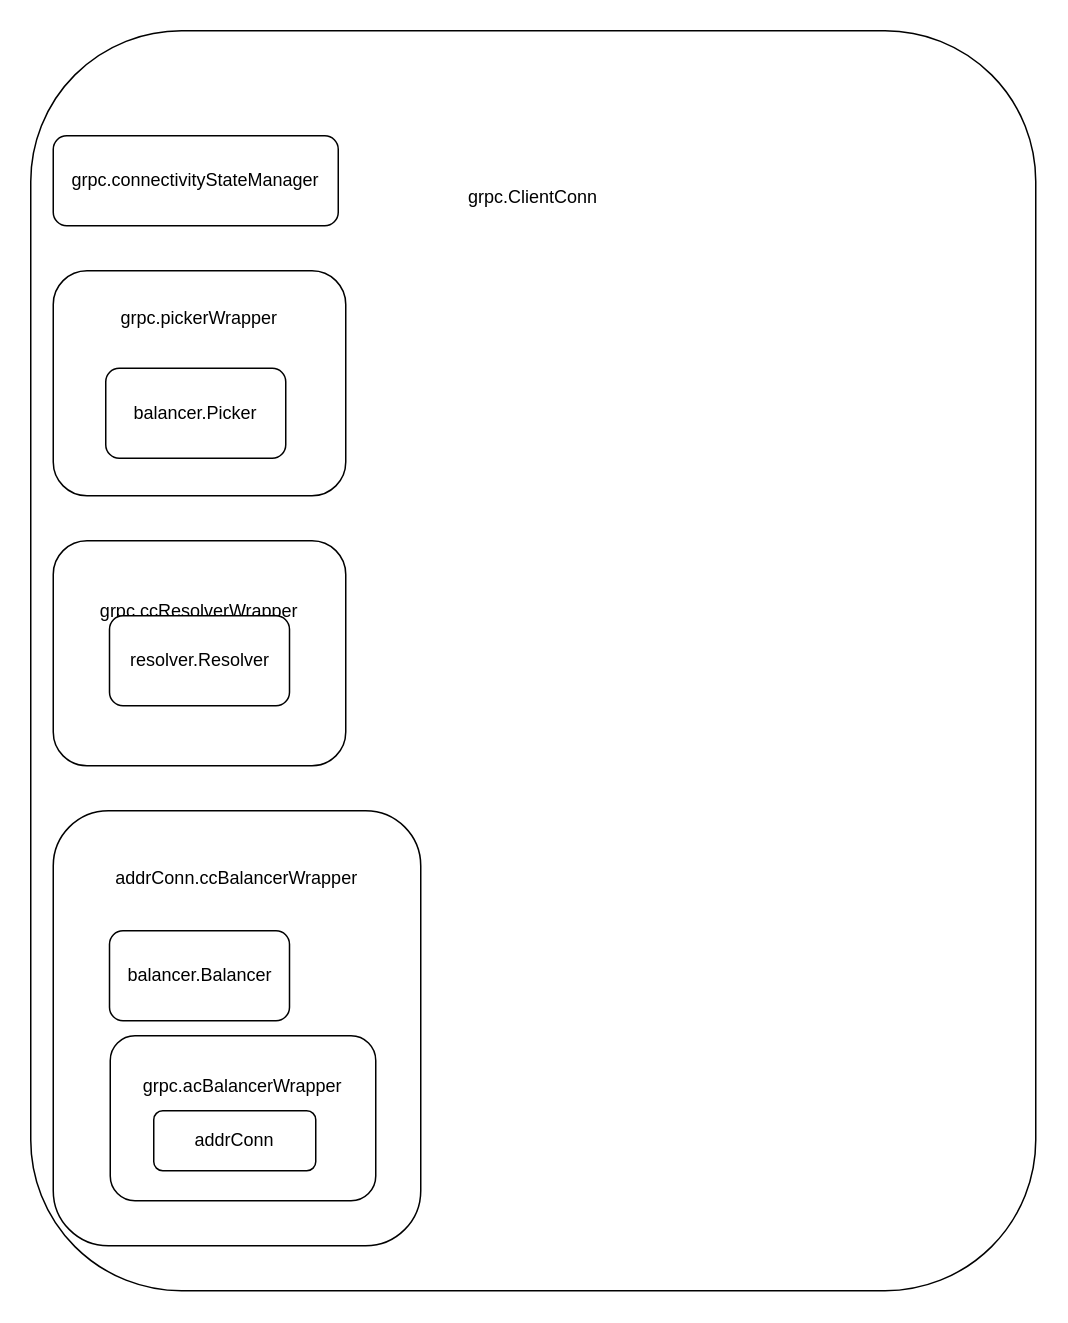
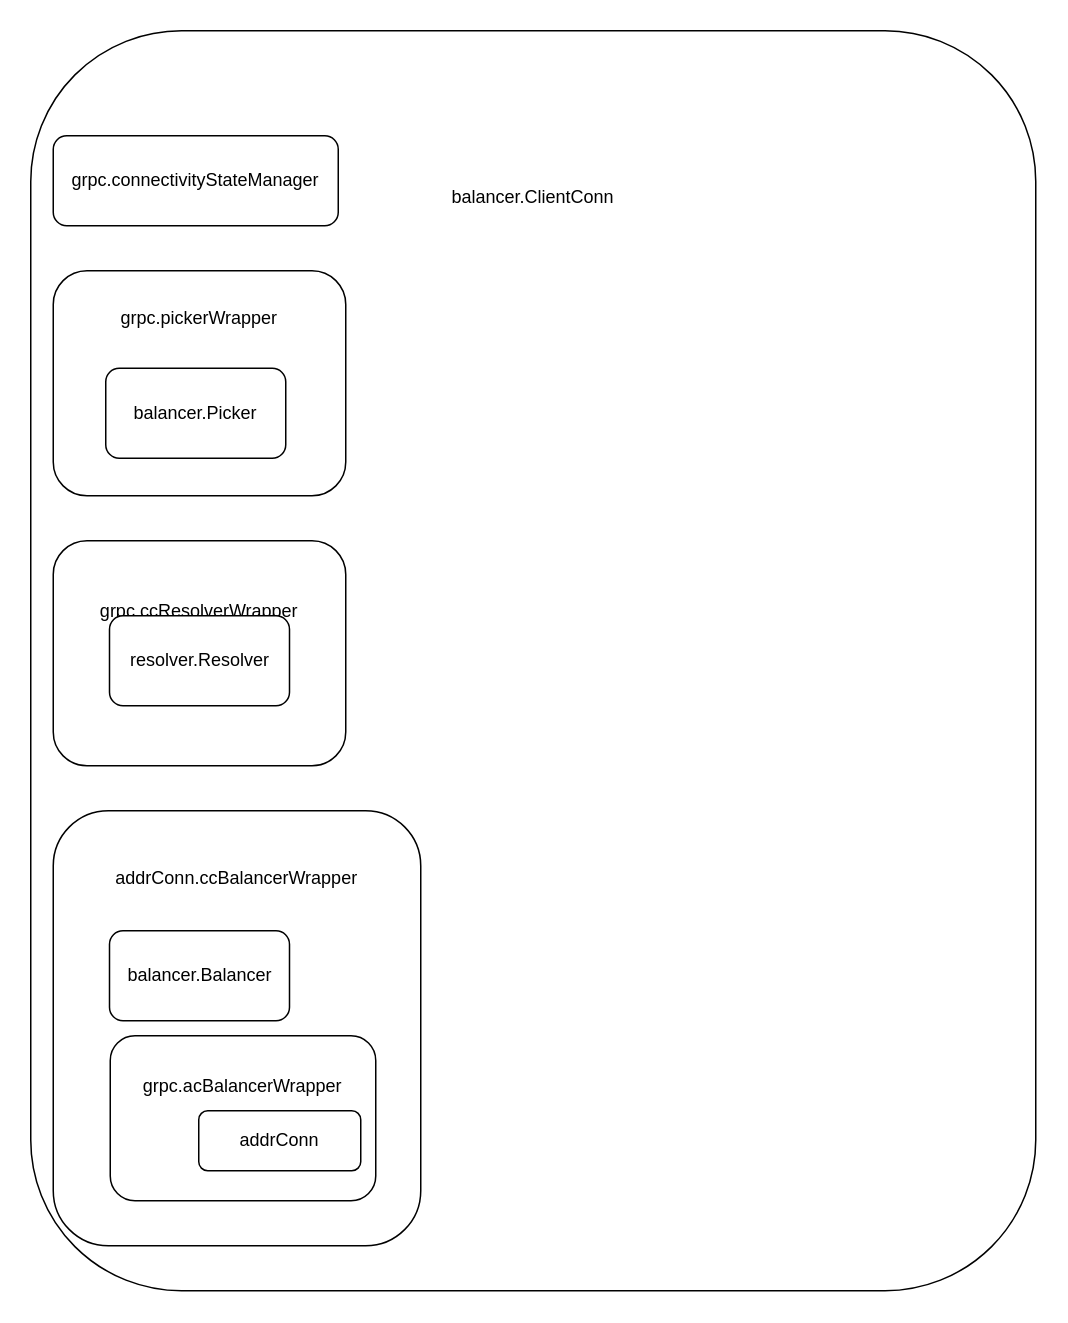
  <mxCell id="0" />
  <mxCell id="1" parent="0" />
- <mxCell id="2" value="&lt;div&gt;&lt;span&gt;grpc.ClientConn&lt;/span&gt;&lt;/div&gt;&lt;div&gt;&lt;span&gt;&lt;br&gt;&lt;/span&gt;&lt;/div&gt;&lt;div&gt;&lt;span&gt;&lt;br&gt;&lt;/span&gt;&lt;/div&gt;&lt;div&gt;&lt;span&gt;&lt;br&gt;&lt;/span&gt;&lt;/div&gt;&lt;div&gt;&lt;span&gt;&lt;br&gt;&lt;/span&gt;&lt;/div&gt;&lt;div&gt;&lt;span&gt;&lt;br&gt;&lt;/span&gt;&lt;/div&gt;&lt;div&gt;&lt;span&gt;&lt;br&gt;&lt;/span&gt;&lt;/div&gt;&lt;div&gt;&lt;span&gt;&lt;br&gt;&lt;/span&gt;&lt;/div&gt;&lt;div&gt;&lt;span&gt;&lt;br&gt;&lt;/span&gt;&lt;/div&gt;&lt;div&gt;&lt;span&gt;&lt;br&gt;&lt;/span&gt;&lt;/div&gt;&lt;div&gt;&lt;span&gt;&lt;br&gt;&lt;/span&gt;&lt;/div&gt;&lt;div&gt;&lt;span&gt;&lt;br&gt;&lt;/span&gt;&lt;/div&gt;&lt;div&gt;&lt;span&gt;&lt;br&gt;&lt;/span&gt;&lt;/div&gt;&lt;div&gt;&lt;span&gt;&lt;br&gt;&lt;/span&gt;&lt;/div&gt;&lt;div&gt;&lt;span&gt;&lt;br&gt;&lt;/span&gt;&lt;/div&gt;&lt;div&gt;&lt;span&gt;&lt;br&gt;&lt;/span&gt;&lt;/div&gt;&lt;div&gt;&lt;span&gt;&lt;br&gt;&lt;/span&gt;&lt;/div&gt;&lt;div&gt;&lt;span&gt;&lt;br&gt;&lt;/span&gt;&lt;/div&gt;&lt;div&gt;&lt;span&gt;&lt;br&gt;&lt;/span&gt;&lt;/div&gt;&lt;div&gt;&lt;span&gt;&lt;br&gt;&lt;/span&gt;&lt;/div&gt;&lt;div&gt;&lt;span&gt;&lt;br&gt;&lt;/span&gt;&lt;/div&gt;&lt;div&gt;&lt;span&gt;&lt;br&gt;&lt;/span&gt;&lt;/div&gt;&lt;div&gt;&lt;span&gt;&lt;br&gt;&lt;/span&gt;&lt;/div&gt;&lt;div&gt;&lt;span&gt;&lt;br&gt;&lt;/span&gt;&lt;/div&gt;&lt;div&gt;&lt;span&gt;&lt;br&gt;&lt;/span&gt;&lt;/div&gt;&lt;div&gt;&lt;span&gt;&lt;br&gt;&lt;/span&gt;&lt;/div&gt;&lt;div&gt;&lt;span&gt;&lt;br&gt;&lt;/span&gt;&lt;/div&gt;&lt;div&gt;&lt;span&gt;&lt;br&gt;&lt;/span&gt;&lt;/div&gt;&lt;div&gt;&lt;span&gt;&lt;br&gt;&lt;/span&gt;&lt;/div&gt;&lt;div&gt;&lt;span&gt;&lt;br&gt;&lt;/span&gt;&lt;/div&gt;&lt;div&gt;&lt;span&gt;&lt;br&gt;&lt;/span&gt;&lt;/div&gt;&lt;div&gt;&lt;span&gt;&lt;br&gt;&lt;/span&gt;&lt;/div&gt;&lt;div&gt;&lt;span&gt;&lt;br&gt;&lt;/span&gt;&lt;/div&gt;&lt;div&gt;&lt;span&gt;&lt;br&gt;&lt;/span&gt;&lt;/div&gt;&lt;div&gt;&lt;span&gt;&lt;br&gt;&lt;/span&gt;&lt;/div&gt;&lt;div&gt;&lt;span&gt;&lt;br&gt;&lt;/span&gt;&lt;/div&gt;&lt;div&gt;&lt;span&gt;&lt;br&gt;&lt;/span&gt;&lt;/div&gt;&lt;div&gt;&lt;span&gt;&lt;br&gt;&lt;/span&gt;&lt;/div&gt;&lt;div&gt;&lt;span&gt;&lt;br&gt;&lt;/span&gt;&lt;/div&gt;&lt;div&gt;&lt;span&gt;&lt;br&gt;&lt;/span&gt;&lt;/div&gt;&lt;div&gt;&lt;span&gt;&lt;br&gt;&lt;/span&gt;&lt;/div&gt;&lt;div&gt;&lt;span&gt;&lt;br&gt;&lt;/span&gt;&lt;/div&gt;&lt;div&gt;&lt;span&gt;&lt;br&gt;&lt;/span&gt;&lt;/div&gt;&lt;div&gt;&lt;span&gt;&lt;br&gt;&lt;/span&gt;&lt;/div&gt;" style="rounded=1;whiteSpace=wrap;html=1;align=center;" vertex="1" parent="1"><mxGeometry x="20" y="20" width="670" height="840" as="geometry" /></mxCell>
+ <mxCell id="2" value="&lt;div&gt;&lt;span&gt;balancer.ClientConn&lt;/span&gt;&lt;/div&gt;&lt;div&gt;&lt;span&gt;&lt;br&gt;&lt;/span&gt;&lt;/div&gt;&lt;div&gt;&lt;span&gt;&lt;br&gt;&lt;/span&gt;&lt;/div&gt;&lt;div&gt;&lt;span&gt;&lt;br&gt;&lt;/span&gt;&lt;/div&gt;&lt;div&gt;&lt;span&gt;&lt;br&gt;&lt;/span&gt;&lt;/div&gt;&lt;div&gt;&lt;span&gt;&lt;br&gt;&lt;/span&gt;&lt;/div&gt;&lt;div&gt;&lt;span&gt;&lt;br&gt;&lt;/span&gt;&lt;/div&gt;&lt;div&gt;&lt;span&gt;&lt;br&gt;&lt;/span&gt;&lt;/div&gt;&lt;div&gt;&lt;span&gt;&lt;br&gt;&lt;/span&gt;&lt;/div&gt;&lt;div&gt;&lt;span&gt;&lt;br&gt;&lt;/span&gt;&lt;/div&gt;&lt;div&gt;&lt;span&gt;&lt;br&gt;&lt;/span&gt;&lt;/div&gt;&lt;div&gt;&lt;span&gt;&lt;br&gt;&lt;/span&gt;&lt;/div&gt;&lt;div&gt;&lt;span&gt;&lt;br&gt;&lt;/span&gt;&lt;/div&gt;&lt;div&gt;&lt;span&gt;&lt;br&gt;&lt;/span&gt;&lt;/div&gt;&lt;div&gt;&lt;span&gt;&lt;br&gt;&lt;/span&gt;&lt;/div&gt;&lt;div&gt;&lt;span&gt;&lt;br&gt;&lt;/span&gt;&lt;/div&gt;&lt;div&gt;&lt;span&gt;&lt;br&gt;&lt;/span&gt;&lt;/div&gt;&lt;div&gt;&lt;span&gt;&lt;br&gt;&lt;/span&gt;&lt;/div&gt;&lt;div&gt;&lt;span&gt;&lt;br&gt;&lt;/span&gt;&lt;/div&gt;&lt;div&gt;&lt;span&gt;&lt;br&gt;&lt;/span&gt;&lt;/div&gt;&lt;div&gt;&lt;span&gt;&lt;br&gt;&lt;/span&gt;&lt;/div&gt;&lt;div&gt;&lt;span&gt;&lt;br&gt;&lt;/span&gt;&lt;/div&gt;&lt;div&gt;&lt;span&gt;&lt;br&gt;&lt;/span&gt;&lt;/div&gt;&lt;div&gt;&lt;span&gt;&lt;br&gt;&lt;/span&gt;&lt;/div&gt;&lt;div&gt;&lt;span&gt;&lt;br&gt;&lt;/span&gt;&lt;/div&gt;&lt;div&gt;&lt;span&gt;&lt;br&gt;&lt;/span&gt;&lt;/div&gt;&lt;div&gt;&lt;span&gt;&lt;br&gt;&lt;/span&gt;&lt;/div&gt;&lt;div&gt;&lt;span&gt;&lt;br&gt;&lt;/span&gt;&lt;/div&gt;&lt;div&gt;&lt;span&gt;&lt;br&gt;&lt;/span&gt;&lt;/div&gt;&lt;div&gt;&lt;span&gt;&lt;br&gt;&lt;/span&gt;&lt;/div&gt;&lt;div&gt;&lt;span&gt;&lt;br&gt;&lt;/span&gt;&lt;/div&gt;&lt;div&gt;&lt;span&gt;&lt;br&gt;&lt;/span&gt;&lt;/div&gt;&lt;div&gt;&lt;span&gt;&lt;br&gt;&lt;/span&gt;&lt;/div&gt;&lt;div&gt;&lt;span&gt;&lt;br&gt;&lt;/span&gt;&lt;/div&gt;&lt;div&gt;&lt;span&gt;&lt;br&gt;&lt;/span&gt;&lt;/div&gt;&lt;div&gt;&lt;span&gt;&lt;br&gt;&lt;/span&gt;&lt;/div&gt;&lt;div&gt;&lt;span&gt;&lt;br&gt;&lt;/span&gt;&lt;/div&gt;&lt;div&gt;&lt;span&gt;&lt;br&gt;&lt;/span&gt;&lt;/div&gt;&lt;div&gt;&lt;span&gt;&lt;br&gt;&lt;/span&gt;&lt;/div&gt;&lt;div&gt;&lt;span&gt;&lt;br&gt;&lt;/span&gt;&lt;/div&gt;&lt;div&gt;&lt;span&gt;&lt;br&gt;&lt;/span&gt;&lt;/div&gt;&lt;div&gt;&lt;span&gt;&lt;br&gt;&lt;/span&gt;&lt;/div&gt;&lt;div&gt;&lt;span&gt;&lt;br&gt;&lt;/span&gt;&lt;/div&gt;&lt;div&gt;&lt;span&gt;&lt;br&gt;&lt;/span&gt;&lt;/div&gt;" style="rounded=1;whiteSpace=wrap;html=1;align=center;" vertex="1" parent="1"><mxGeometry x="20" y="20" width="670" height="840" as="geometry" /></mxCell>
  <mxCell id="3" value="grpc.connectivityStateManager" style="rounded=1;whiteSpace=wrap;html=1;" vertex="1" parent="1"><mxGeometry x="35" y="90" width="190" height="60" as="geometry" /></mxCell>
  <mxCell id="4" value="grpc.pickerWrapper&lt;br&gt;&lt;br&gt;&lt;br&gt;&lt;br&gt;&lt;br&gt;&lt;br&gt;&lt;br&gt;" style="rounded=1;whiteSpace=wrap;html=1;" vertex="1" parent="1"><mxGeometry x="35" y="180" width="195" height="150" as="geometry" /></mxCell>
  <mxCell id="5" value="balancer.Picker" style="rounded=1;whiteSpace=wrap;html=1;" vertex="1" parent="1"><mxGeometry x="70" y="245" width="120" height="60" as="geometry" /></mxCell>
  <mxCell id="6" value="grpc.ccResolverWrapper&lt;br&gt;&lt;br&gt;&lt;br&gt;&lt;br&gt;&lt;br&gt;" style="rounded=1;whiteSpace=wrap;html=1;" vertex="1" parent="1"><mxGeometry x="35" y="360" width="195" height="150" as="geometry" /></mxCell>
  <mxCell id="7" value="resolver.Resolver" style="rounded=1;whiteSpace=wrap;html=1;" vertex="1" parent="1"><mxGeometry x="72.5" y="410" width="120" height="60" as="geometry" /></mxCell>
  <mxCell id="8" value="addrConn.ccBalancerWrapper&lt;br&gt;&lt;br&gt;&lt;br&gt;&lt;br&gt;&lt;br&gt;&lt;br&gt;&lt;br&gt;&lt;br&gt;&lt;br&gt;&lt;br&gt;&lt;br&gt;&lt;br&gt;&lt;br&gt;&lt;br&gt;&lt;br&gt;" style="rounded=1;whiteSpace=wrap;html=1;" vertex="1" parent="1"><mxGeometry x="35" y="540" width="245" height="290" as="geometry" /></mxCell>
  <mxCell id="9" value="balancer.Balancer" style="rounded=1;whiteSpace=wrap;html=1;" vertex="1" parent="1"><mxGeometry x="72.5" y="620" width="120" height="60" as="geometry" /></mxCell>
  <mxCell id="10" value="grpc.acBalancerWrapper&lt;br&gt;&lt;br&gt;&lt;br&gt;&lt;br&gt;" style="rounded=1;whiteSpace=wrap;html=1;" vertex="1" parent="1"><mxGeometry x="73" y="690" width="177" height="110" as="geometry" /></mxCell>
- <mxCell id="11" value="addrConn" style="rounded=1;whiteSpace=wrap;html=1;" vertex="1" parent="1"><mxGeometry x="102" y="740" width="108" height="40" as="geometry" /></mxCell>
+ <mxCell id="11" value="addrConn" style="rounded=1;whiteSpace=wrap;html=1;" vertex="1" parent="1"><mxGeometry x="132" y="740" width="108" height="40" as="geometry" /></mxCell>
